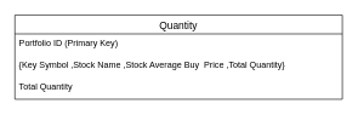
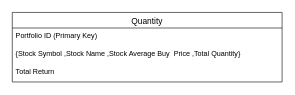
  <mxCell id="0" />
  <mxCell id="1" parent="0" />
  <mxCell id="2" value="Quantity" style="swimlane;fontStyle=0;childLayout=stackLayout;horizontal=1;startSize=26;horizontalStack=0;resizeParent=1;resizeParentMax=0;resizeLast=0;collapsible=1;marginBottom=0;align=center;fontSize=14;" vertex="1" parent="1"><mxGeometry x="20" y="20" width="450" height="116" as="geometry" /></mxCell>
  <mxCell id="3" value="Portfolio ID (Primary Key)" style="text;strokeColor=none;fillColor=none;spacingLeft=4;spacingRight=4;overflow=hidden;rotatable=0;points=[[0,0.5],[1,0.5]];portConstraint=eastwest;fontSize=12;" vertex="1" parent="2"><mxGeometry y="26" width="450" height="30" as="geometry" /></mxCell>
- <mxCell id="4" value="{Key Symbol ,Stock Name ,Stock Average Buy  Price ,Total Quantity}" style="text;strokeColor=none;fillColor=none;spacingLeft=4;spacingRight=4;overflow=hidden;rotatable=0;points=[[0,0.5],[1,0.5]];portConstraint=eastwest;fontSize=12;" vertex="1" parent="2"><mxGeometry y="56" width="450" height="30" as="geometry" /></mxCell>
- <mxCell id="5" value="Total Quantity" style="text;strokeColor=none;fillColor=none;spacingLeft=4;spacingRight=4;overflow=hidden;rotatable=0;points=[[0,0.5],[1,0.5]];portConstraint=eastwest;fontSize=12;" vertex="1" parent="2"><mxGeometry y="86" width="450" height="30" as="geometry" /></mxCell>
+ <mxCell id="4" value="{Stock Symbol ,Stock Name ,Stock Average Buy  Price ,Total Quantity}" style="text;strokeColor=none;fillColor=none;spacingLeft=4;spacingRight=4;overflow=hidden;rotatable=0;points=[[0,0.5],[1,0.5]];portConstraint=eastwest;fontSize=12;" vertex="1" parent="2"><mxGeometry y="56" width="450" height="30" as="geometry" /></mxCell>
+ <mxCell id="5" value="Total Return" style="text;strokeColor=none;fillColor=none;spacingLeft=4;spacingRight=4;overflow=hidden;rotatable=0;points=[[0,0.5],[1,0.5]];portConstraint=eastwest;fontSize=12;" vertex="1" parent="2"><mxGeometry y="86" width="450" height="30" as="geometry" /></mxCell>
